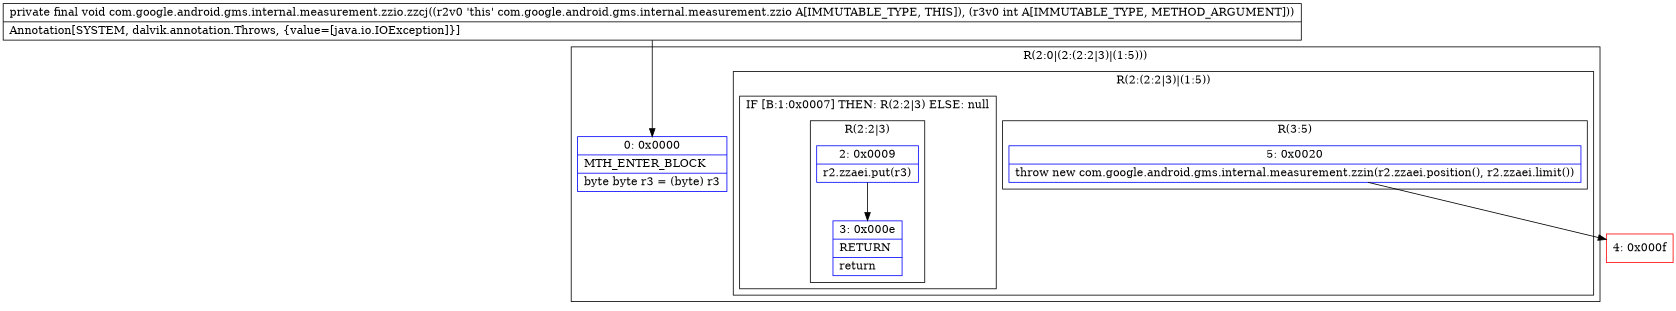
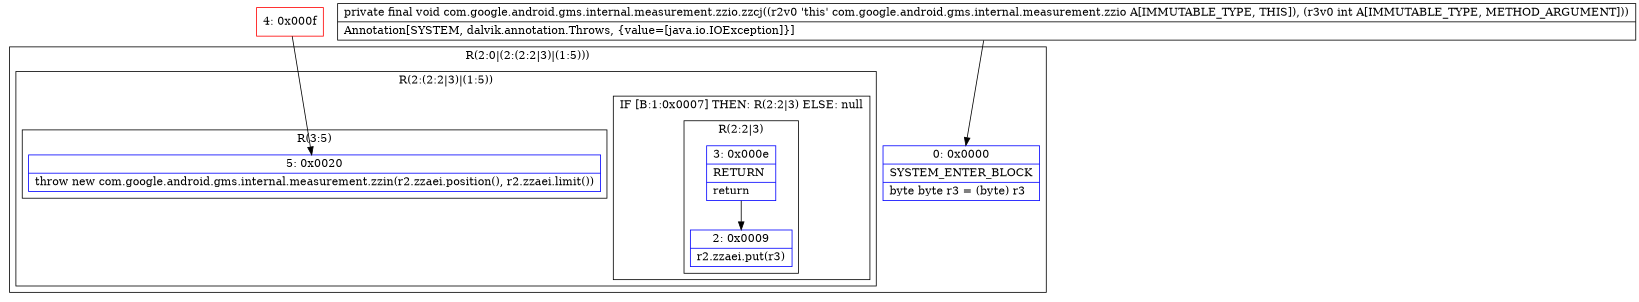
  digraph {
    node [color=blue shape=record]
    n1 [label="{2\:\ 0x0009|r2.zzaei.put(r3)\l}"]
    n2 [label="{3\:\ 0x000e|RETURN\l|return\l}"]
    n3 [label="{5\:\ 0x0020|throw new com.google.android.gms.internal.measurement.zzin(r2.zzaei.position(), r2.zzaei.limit())\l}"]
-   n4 [label="{0\:\ 0x0000|MTH_ENTER_BLOCK\l|byte byte r3 = (byte) r3\l}"]
+   n4 [label="{0\:\ 0x0000|SYSTEM_ENTER_BLOCK\l|byte byte r3 = (byte) r3\l}"]
    n5 [color=red label="{4\:\ 0x000f}"]
    n6 [label="{private final void com.google.android.gms.internal.measurement.zzio.zzcj((r2v0 'this' com.google.android.gms.internal.measurement.zzio A[IMMUTABLE_TYPE, THIS]), (r3v0 int A[IMMUTABLE_TYPE, METHOD_ARGUMENT]))  | Annotation[SYSTEM, dalvik.annotation.Throws, \{value=[java.io.IOException]\}]\l}" color=""]
    subgraph cluster_1 {
      label="R(2:0|(2:(2:2|3)|(1:5)))"
      n4
      subgraph cluster_2 {
        label="R(2:(2:2|3)|(1:5))"
        subgraph cluster_3 {
          label="IF [B:1:0x0007] THEN: R(2:2|3) ELSE: null"
          subgraph cluster_4 {
            label="R(2:2|3)"
            n1
            n2
          }
        }
        subgraph cluster_5 {
          label="R(3:5)"
          n3
        }
      }
    }
-   n1 -> n2
-   n3 -> n5
+   n2 -> n1
+   n5 -> n3
    n6 -> n4
  }
